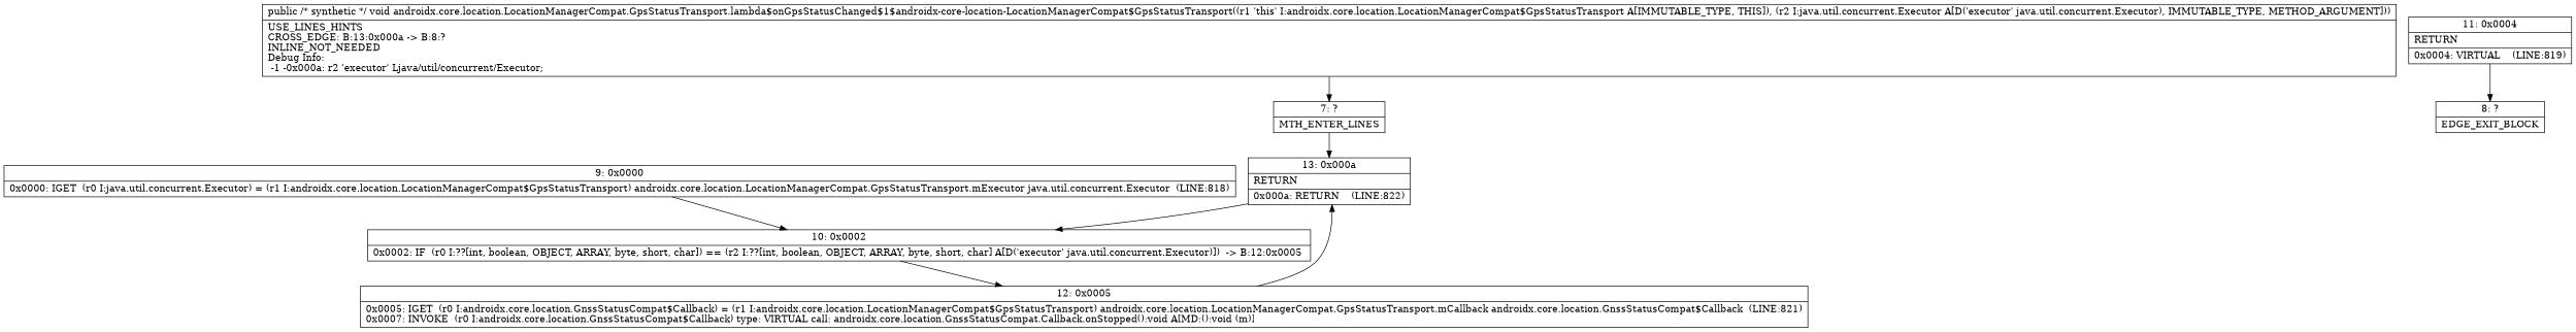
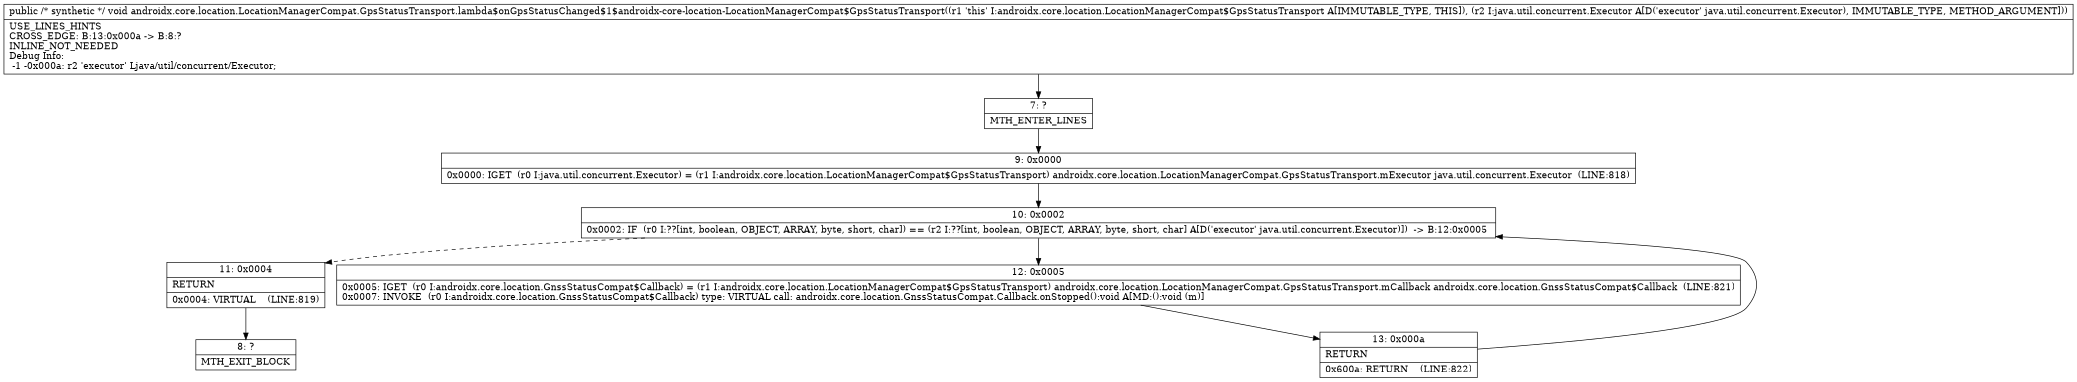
  digraph {
    node [shape=record]
    n1 [label="{7\:\ ?|MTH_ENTER_LINES\l}"]
    n2 [label="{9\:\ 0x0000|0x0000: IGET  (r0 I:java.util.concurrent.Executor) = (r1 I:androidx.core.location.LocationManagerCompat$GpsStatusTransport) androidx.core.location.LocationManagerCompat.GpsStatusTransport.mExecutor java.util.concurrent.Executor  (LINE:818)\l}"]
    n3 [label="{10\:\ 0x0002|0x0002: IF  (r0 I:??[int, boolean, OBJECT, ARRAY, byte, short, char]) == (r2 I:??[int, boolean, OBJECT, ARRAY, byte, short, char] A[D('executor' java.util.concurrent.Executor)])  \-\> B:12:0x0005 \l}"]
    n4 [label="{11\:\ 0x0004|RETURN\l|0x0004: VIRTUAL    (LINE:819)\l}"]
    n5 [label="{12\:\ 0x0005|0x0005: IGET  (r0 I:androidx.core.location.GnssStatusCompat$Callback) = (r1 I:androidx.core.location.LocationManagerCompat$GpsStatusTransport) androidx.core.location.LocationManagerCompat.GpsStatusTransport.mCallback androidx.core.location.GnssStatusCompat$Callback  (LINE:821)\l0x0007: INVOKE  (r0 I:androidx.core.location.GnssStatusCompat$Callback) type: VIRTUAL call: androidx.core.location.GnssStatusCompat.Callback.onStopped():void A[MD:():void (m)]\l}"]
-   n6 [label="{8\:\ ?|EDGE_EXIT_BLOCK\l}"]
-   n7 [label="{13\:\ 0x000a|RETURN\l|0x000a: RETURN    (LINE:822)\l}"]
+   n6 [label="{8\:\ ?|MTH_EXIT_BLOCK\l}"]
+   n7 [label="{13\:\ 0x000a|RETURN\l|0x600a: RETURN    (LINE:822)\l}"]
    n8 [label="{public \/* synthetic *\/ void androidx.core.location.LocationManagerCompat.GpsStatusTransport.lambda$onGpsStatusChanged$1$androidx\-core\-location\-LocationManagerCompat$GpsStatusTransport((r1 'this' I:androidx.core.location.LocationManagerCompat$GpsStatusTransport A[IMMUTABLE_TYPE, THIS]), (r2 I:java.util.concurrent.Executor A[D('executor' java.util.concurrent.Executor), IMMUTABLE_TYPE, METHOD_ARGUMENT]))  | USE_LINES_HINTS\lCROSS_EDGE: B:13:0x000a \-\> B:8:?\lINLINE_NOT_NEEDED\lDebug Info:\l  \-1 \-0x000a: r2 'executor' Ljava\/util\/concurrent\/Executor;\l}"]
-   n1 -> n7
+   n1 -> n2
    n2 -> n3
+   n3 -> n4 [style=dashed]
    n3 -> n5
    n4 -> n6
    n5 -> n7
    n7 -> n3
    n8 -> n1
  }
